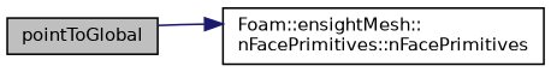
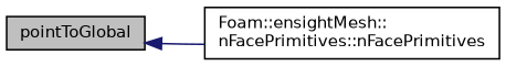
  digraph {
    rankdir=LR
    node [color=black fontname=Helvetica fontsize=10 shape=record]
    n1 [fillcolor=grey75 fontcolor=black height=0.2 label=pointToGlobal style=filled width=0.4]
    n2 [height=0.2 label="Foam::ensightMesh::\lnFacePrimitives::nFacePrimitives" width=0.4]
-   n2 -> n1 [color=midnightblue dir=back fontname=Helvetica fontsize=10 labelfontname=Helvetica labelfontsize=10 style=solid]
+   n1 -> n2 [color=midnightblue dir=back fontname=Helvetica fontsize=10 labelfontname=Helvetica labelfontsize=10 style=solid]
  }
